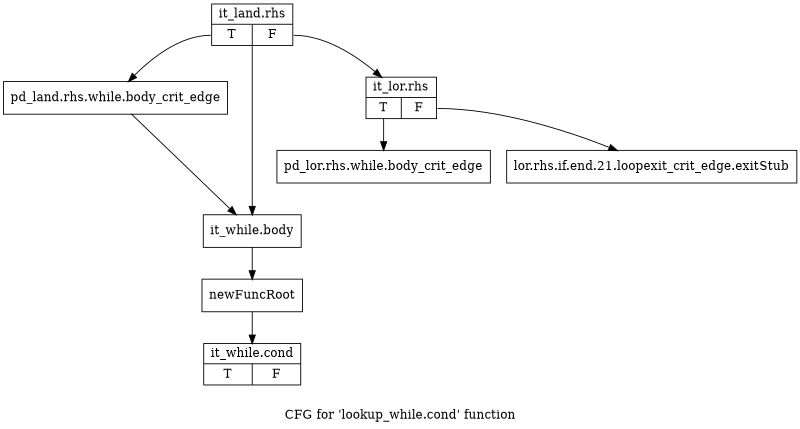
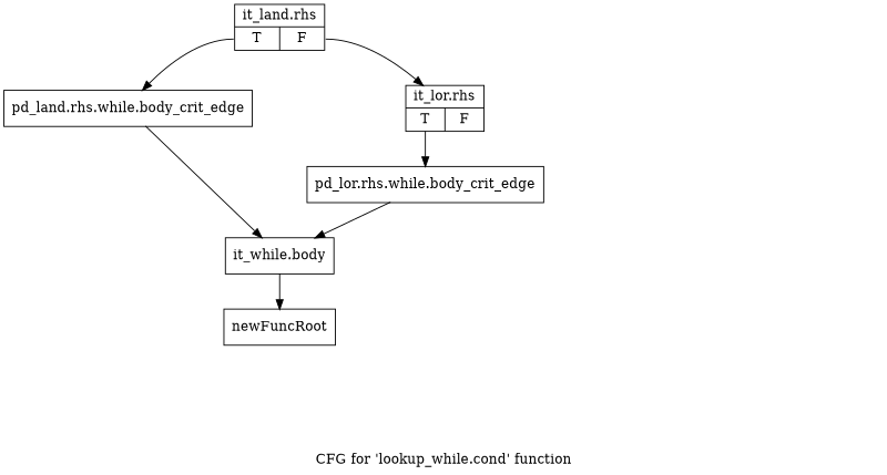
  digraph {
    label="CFG for 'lookup_while.cond' function"
    node [shape=record]
    n1 [label="{newFuncRoot}"]
-   n2 [label="{it_while.cond|{<s0>T|<s1>F}}"]
    n3 [label="{it_land.rhs|{<s0>T|<s1>F}}"]
    n4 [label="{pd_land.rhs.while.body_crit_edge}"]
    n5 [label="{it_lor.rhs|{<s0>T|<s1>F}}"]
-   n6 [label="{lor.rhs.if.end.21.loopexit_crit_edge.exitStub}"]
    n7 [label="{it_while.body}"]
    n8 [label="{pd_lor.rhs.while.body_crit_edge}"]
-   n1 -> n2
    n3 -> n4 [tailport=s0]
    n3 -> n5 [tailport=s1]
    n4 -> n7
-   n5 -> n6 [tailport=s1]
    n5 -> n8 [tailport=s0]
    n7 -> n1
-   n3 -> n7
+   n8 -> n7
  }
